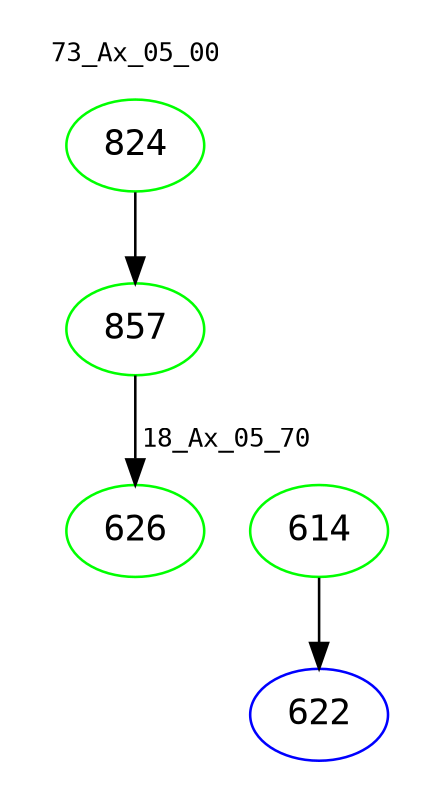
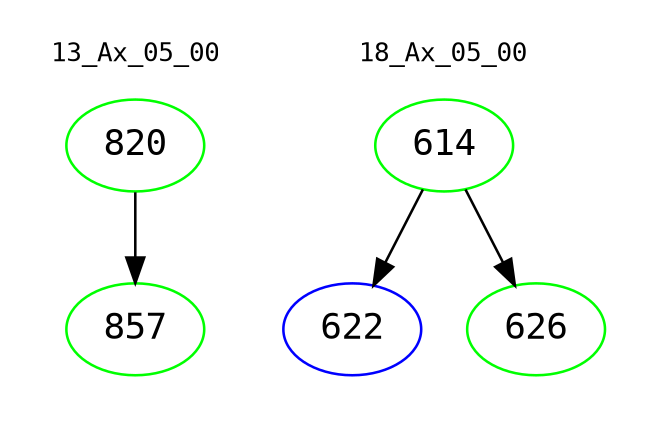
  digraph {
    fontname="DejaVu Sans Mono"
    node [color=green fontname="DejaVu Sans Mono"]
    edge [color=black fontname="DejaVu Sans Mono"]
-   n1 [label=824]
+   n1 [label=820]
    n2 [label=857]
    n3 [label=614]
    n4 [color=blue label=622]
    n5 [label=626]
    subgraph cluster_1 {
      color=white
      fontsize=10
-     label="73_Ax_05_00"
+     label="13_Ax_05_00"
      n1
      n2
    }
    subgraph cluster_2 {
      color=white
      fontsize=10
-     label="18_Ax_05_70"
+     label="18_Ax_05_00"
      n3
      n4
      n5
    }
    n1 -> n2
    n3 -> n4
-   n2 -> n5
+   n3 -> n5
  }
